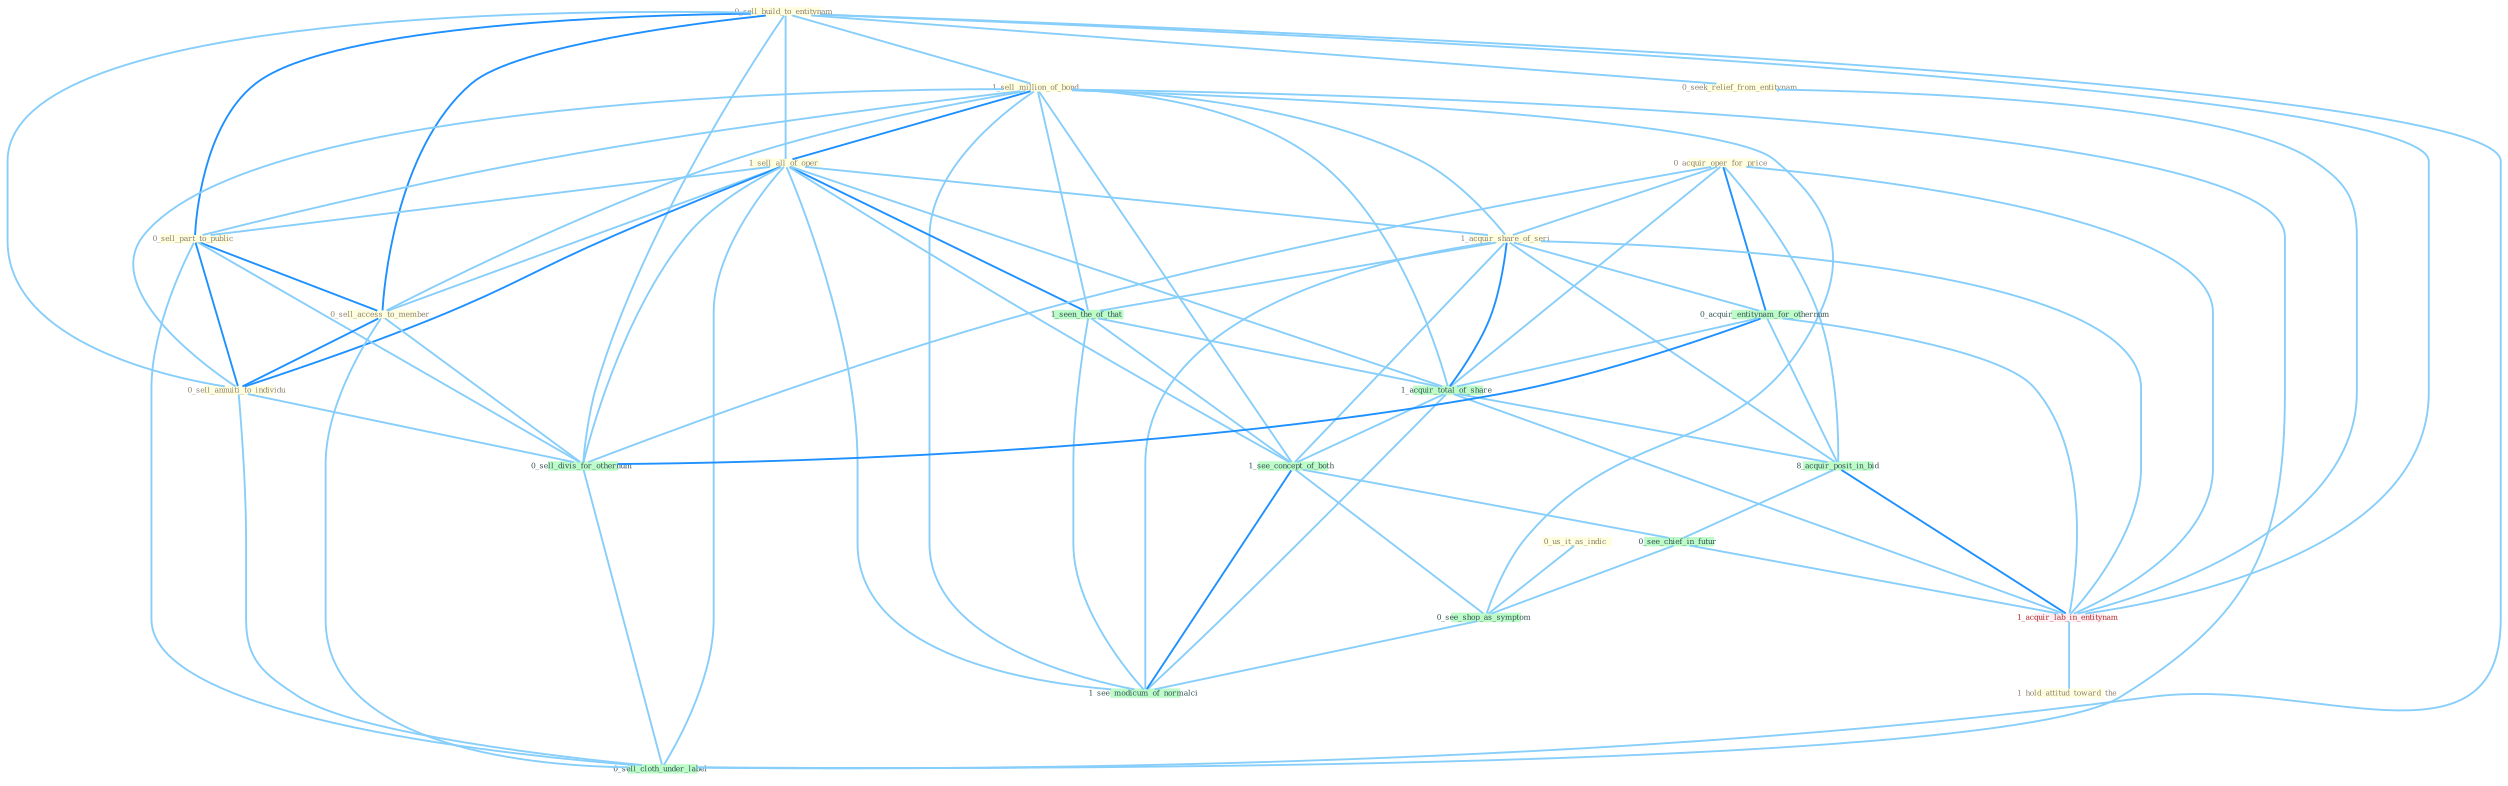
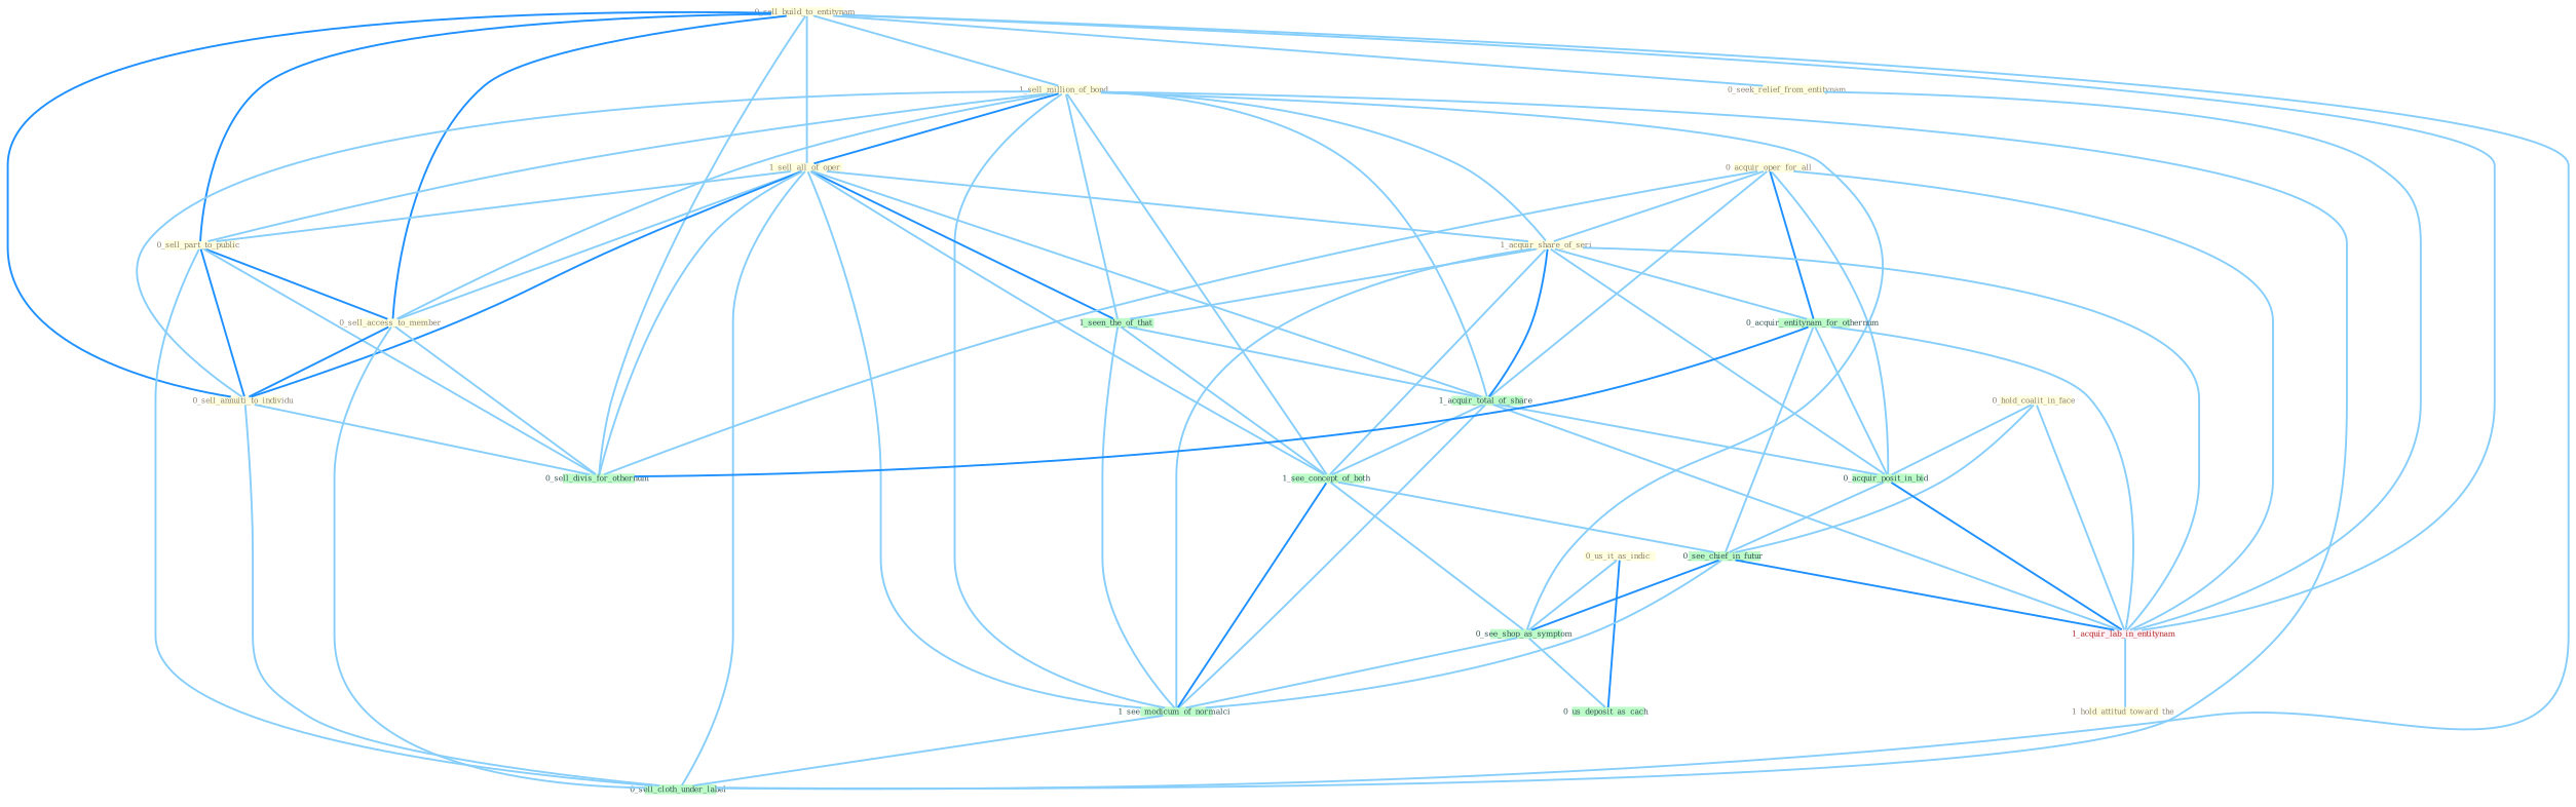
  graph {
    node [color="#ffffe0" fixedsize=true fontcolor="#8b7d6b" fontsize=4 shape=polygon style=filled]
    edge [color="#87cefa" w=1]
    "0_us_it_as_indic " [height=.06 width=.5]
    "0_sell_build_to_entitynam " [height=.06 width=.5]
    "0_seek_relief_from_entitynam " [height=.06 width=.5]
+   "0_hold_coalit_in_face " [height=.06 width=.5]
    "1_sell_million_of_bond " [height=.06 width=.5]
    "1_sell_all_of_oper " [height=.06 width=.5]
    "0_sell_part_to_public " [height=.06 width=.5]
    "0_sell_access_to_member " [height=.06 width=.5]
    "1_hold_attitud_toward_the " [height=.06 width=.5]
-   "0_acquir_oper_for_price " [height=.06 width=.5]
+   "0_acquir_oper_for_price " [height=.06 width=.5 label="0_acquir_oper_for_all"]
    "1_acquir_share_of_seri " [height=.06 width=.5]
    "0_sell_annuiti_to_individu " [height=.06 width=.5]
    "1_acquir_lab_in_entitynam " [color="#fff0f5" fontcolor="#b22222" height=.06 width=.5]
    "0_see_shop_as_symptom " [color="#BDFCC9" fontcolor="#2f4f4f" height=.06 width=.5]
+   "0_us_deposit_as_cach " [color="#BDFCC9" fontcolor="#2f4f4f" height=.06 width=.5]
    "0_sell_divis_for_othernum " [color="#BDFCC9" fontcolor="#2f4f4f" height=.06 width=.5]
    "0_sell_cloth_under_label " [color="#BDFCC9" fontcolor="#2f4f4f" height=.06 width=.5]
-   "0_acquir_posit_in_bid " [color="#BDFCC9" fontcolor="#2f4f4f" height=.06 width=.5 label="8_acquir_posit_in_bid"]
+   "0_acquir_posit_in_bid " [color="#BDFCC9" fontcolor="#2f4f4f" height=.06 width=.5]
    "0_see_chief_in_futur " [color="#BDFCC9" fontcolor="#2f4f4f" height=.06 width=.5]
    "1_seen_the_of_that " [color="#BDFCC9" fontcolor="#2f4f4f" height=.06 width=.5]
    "1_acquir_total_of_share " [color="#BDFCC9" fontcolor="#2f4f4f" height=.06 width=.5]
    "1_see_concept_of_both " [color="#BDFCC9" fontcolor="#2f4f4f" height=.06 width=.5]
    "1_see_modicum_of_normalci " [color="#BDFCC9" fontcolor="#2f4f4f" height=.06 width=.5]
    "0_acquir_entitynam_for_othernum " [color="#BDFCC9" fontcolor="#2f4f4f" height=.06 width=.5]
    subgraph sub_1 {
      "0_us_it_as_indic "
      "0_sell_build_to_entitynam "
      "0_seek_relief_from_entitynam "
+     "0_hold_coalit_in_face "
      "1_sell_million_of_bond "
      "1_sell_all_of_oper "
      "0_sell_part_to_public "
      "0_sell_access_to_member "
      "1_hold_attitud_toward_the "
      "0_acquir_oper_for_price "
      "1_acquir_share_of_seri "
      "0_sell_annuiti_to_individu "
    }
    subgraph sub_2 {
      "1_acquir_lab_in_entitynam "
    }
    "0_us_it_as_indic " -- "0_see_shop_as_symptom "
+   "0_us_it_as_indic " -- "0_us_deposit_as_cach " [color="#1e90ff" w=2]
    "0_sell_build_to_entitynam " -- "0_seek_relief_from_entitynam "
    "0_sell_build_to_entitynam " -- "1_sell_million_of_bond "
    "0_sell_build_to_entitynam " -- "1_sell_all_of_oper "
    "0_sell_build_to_entitynam " -- "0_sell_part_to_public " [color="#1e90ff" w=2]
    "0_sell_build_to_entitynam " -- "0_sell_access_to_member " [color="#1e90ff" w=2]
-   "0_sell_build_to_entitynam " -- "0_sell_annuiti_to_individu " [w=2]
+   "0_sell_build_to_entitynam " -- "0_sell_annuiti_to_individu " [color="#1e90ff" w=2]
    "0_sell_build_to_entitynam " -- "1_acquir_lab_in_entitynam "
    "0_sell_build_to_entitynam " -- "0_sell_divis_for_othernum "
    "0_sell_build_to_entitynam " -- "0_sell_cloth_under_label "
    "0_seek_relief_from_entitynam " -- "1_acquir_lab_in_entitynam "
+   "0_hold_coalit_in_face " -- "1_acquir_lab_in_entitynam "
+   "0_hold_coalit_in_face " -- "0_acquir_posit_in_bid "
+   "0_hold_coalit_in_face " -- "0_see_chief_in_futur "
    "1_sell_million_of_bond " -- "1_sell_all_of_oper " [color="#1e90ff" w=2]
    "1_sell_million_of_bond " -- "0_sell_part_to_public "
    "1_sell_million_of_bond " -- "0_sell_access_to_member "
    "1_sell_million_of_bond " -- "1_acquir_share_of_seri "
    "1_sell_million_of_bond " -- "0_sell_annuiti_to_individu "
    "1_sell_million_of_bond " -- "0_see_shop_as_symptom "
    "1_sell_million_of_bond " -- "0_sell_cloth_under_label "
    "1_sell_million_of_bond " -- "1_seen_the_of_that "
    "1_sell_million_of_bond " -- "1_acquir_total_of_share "
    "1_sell_million_of_bond " -- "1_see_concept_of_both "
    "1_sell_million_of_bond " -- "1_see_modicum_of_normalci "
    "1_sell_all_of_oper " -- "0_sell_part_to_public "
    "1_sell_all_of_oper " -- "0_sell_access_to_member "
    "1_sell_all_of_oper " -- "1_acquir_share_of_seri "
    "1_sell_all_of_oper " -- "0_sell_annuiti_to_individu " [color="#1e90ff"]
    "1_sell_all_of_oper " -- "0_sell_divis_for_othernum "
    "1_sell_all_of_oper " -- "0_sell_cloth_under_label "
    "1_sell_all_of_oper " -- "1_seen_the_of_that " [color="#1e90ff"]
    "1_sell_all_of_oper " -- "1_acquir_total_of_share "
    "1_sell_all_of_oper " -- "1_see_concept_of_both "
    "1_sell_all_of_oper " -- "1_see_modicum_of_normalci "
    "0_sell_part_to_public " -- "0_sell_access_to_member " [color="#1e90ff" w=2]
    "0_sell_part_to_public " -- "0_sell_annuiti_to_individu " [color="#1e90ff" w=2]
    "0_sell_part_to_public " -- "0_sell_divis_for_othernum "
    "0_sell_part_to_public " -- "0_sell_cloth_under_label "
    "0_sell_access_to_member " -- "0_sell_annuiti_to_individu " [color="#1e90ff" w=2]
    "0_sell_access_to_member " -- "0_sell_divis_for_othernum "
    "0_sell_access_to_member " -- "0_sell_cloth_under_label "
    "0_acquir_oper_for_price " -- "1_acquir_share_of_seri "
    "0_acquir_oper_for_price " -- "1_acquir_lab_in_entitynam "
    "0_acquir_oper_for_price " -- "0_sell_divis_for_othernum "
    "0_acquir_oper_for_price " -- "0_acquir_posit_in_bid "
    "0_acquir_oper_for_price " -- "1_acquir_total_of_share "
    "0_acquir_oper_for_price " -- "0_acquir_entitynam_for_othernum " [color="#1e90ff" w=2]
    "1_acquir_share_of_seri " -- "1_acquir_lab_in_entitynam "
    "1_acquir_share_of_seri " -- "0_acquir_posit_in_bid "
    "1_acquir_share_of_seri " -- "1_seen_the_of_that "
    "1_acquir_share_of_seri " -- "1_acquir_total_of_share " [color="#1e90ff" w=2]
    "1_acquir_share_of_seri " -- "1_see_concept_of_both "
    "1_acquir_share_of_seri " -- "1_see_modicum_of_normalci "
    "1_acquir_share_of_seri " -- "0_acquir_entitynam_for_othernum "
    "0_sell_annuiti_to_individu " -- "0_sell_divis_for_othernum "
    "0_sell_annuiti_to_individu " -- "0_sell_cloth_under_label "
    "1_acquir_lab_in_entitynam " -- "1_hold_attitud_toward_the "
+   "0_see_shop_as_symptom " -- "0_us_deposit_as_cach "
    "0_see_shop_as_symptom " -- "1_see_modicum_of_normalci "
-   "0_sell_divis_for_othernum " -- "0_sell_cloth_under_label "
+   "1_see_modicum_of_normalci " -- "0_sell_cloth_under_label "
    "0_acquir_posit_in_bid " -- "1_acquir_lab_in_entitynam " [color="#1e90ff" w=2]
    "0_acquir_posit_in_bid " -- "0_see_chief_in_futur "
-   "0_see_chief_in_futur " -- "1_acquir_lab_in_entitynam "
-   "0_see_chief_in_futur " -- "0_see_shop_as_symptom "
+   "0_see_chief_in_futur " -- "1_acquir_lab_in_entitynam " [color="#1e90ff"]
+   "0_see_chief_in_futur " -- "0_see_shop_as_symptom " [color="#1e90ff"]
+   "0_see_chief_in_futur " -- "1_see_modicum_of_normalci "
    "1_seen_the_of_that " -- "1_acquir_total_of_share "
    "1_seen_the_of_that " -- "1_see_concept_of_both "
    "1_seen_the_of_that " -- "1_see_modicum_of_normalci "
    "1_acquir_total_of_share " -- "1_acquir_lab_in_entitynam "
    "1_acquir_total_of_share " -- "0_acquir_posit_in_bid "
    "1_acquir_total_of_share " -- "1_see_concept_of_both "
    "1_acquir_total_of_share " -- "1_see_modicum_of_normalci "
    "1_see_concept_of_both " -- "0_see_shop_as_symptom "
    "1_see_concept_of_both " -- "0_see_chief_in_futur "
    "1_see_concept_of_both " -- "1_see_modicum_of_normalci " [color="#1e90ff" w=2]
    "0_acquir_entitynam_for_othernum " -- "1_acquir_lab_in_entitynam "
    "0_acquir_entitynam_for_othernum " -- "0_sell_divis_for_othernum " [color="#1e90ff" w=2]
    "0_acquir_entitynam_for_othernum " -- "0_acquir_posit_in_bid "
-   "0_acquir_entitynam_for_othernum " -- "1_acquir_total_of_share "
+   "0_acquir_entitynam_for_othernum " -- "0_see_chief_in_futur "
  }
